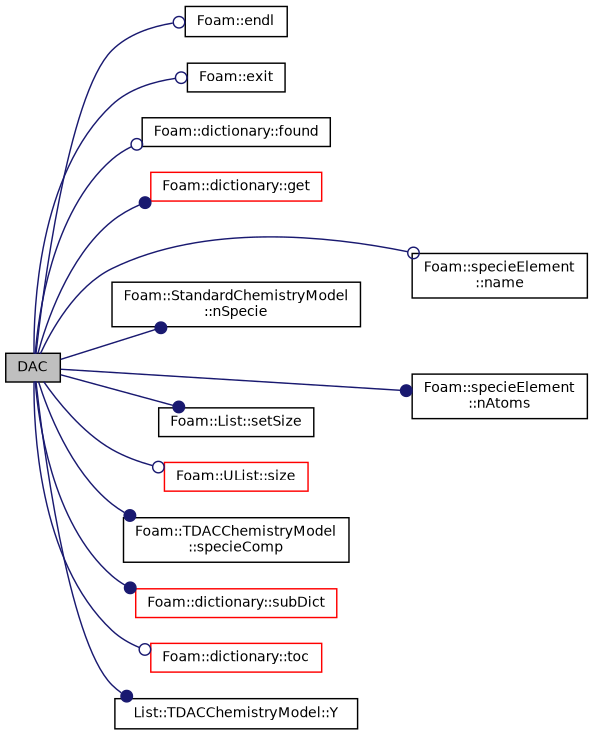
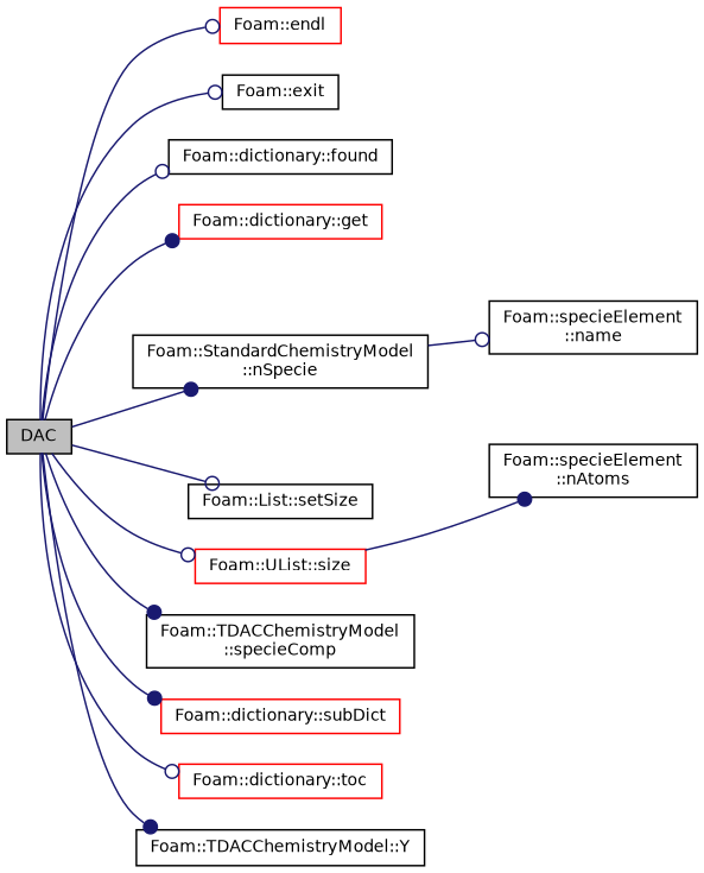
  digraph {
    rankdir=LR
    node [color=black fontname=Helvetica fontsize=10 shape=record]
    edge [arrowhead=odot color=midnightblue fontname=Helvetica fontsize=10 labelfontname=Helvetica labelfontsize=10 style=solid]
    n1 [fillcolor=grey75 fontcolor=black height=0.2 label=DAC style=filled width=0.4]
-   n2 [height=0.2 label="Foam::endl" width=0.4]
+   n2 [color=red height=0.2 label="Foam::endl" width=0.4]
    n3 [height=0.2 label="Foam::exit" width=0.4]
    n4 [height=0.2 label="Foam::dictionary::found" width=0.4]
    n5 [color=red height=0.2 label="Foam::dictionary::get" width=0.4]
    n6 [height=0.2 label="Foam::specieElement\l::name" width=0.4]
    n7 [height=0.2 label="Foam::specieElement\l::nAtoms" width=0.4]
    n8 [height=0.2 label="Foam::StandardChemistryModel\l::nSpecie" width=0.4]
    n9 [height=0.2 label="Foam::List::setSize" width=0.4]
    n10 [color=red height=0.2 label="Foam::UList::size" width=0.4]
    n11 [height=0.2 label="Foam::TDACChemistryModel\l::specieComp" width=0.4]
    n12 [color=red height=0.2 label="Foam::dictionary::subDict" width=0.4]
    n13 [color=red height=0.2 label="Foam::dictionary::toc" width=0.4]
-   n14 [height=0.2 label="List::TDACChemistryModel::Y" width=0.4]
+   n14 [height=0.2 label="Foam::TDACChemistryModel::Y" width=0.4]
    n1 -> n2
    n1 -> n3
    n1 -> n4
    n1 -> n5 [arrowhead=dot]
-   n1 -> n6
-   n1 -> n7 [arrowhead=dot]
+   n8 -> n6
+   n10 -> n7 [arrowhead=dot]
    n1 -> n8 [arrowhead=dot]
-   n1 -> n9 [arrowhead=dot]
+   n1 -> n9
    n1 -> n10
    n1 -> n11 [arrowhead=dot]
    n1 -> n12 [arrowhead=dot]
    n1 -> n13
    n1 -> n14 [arrowhead=dot]
  }
